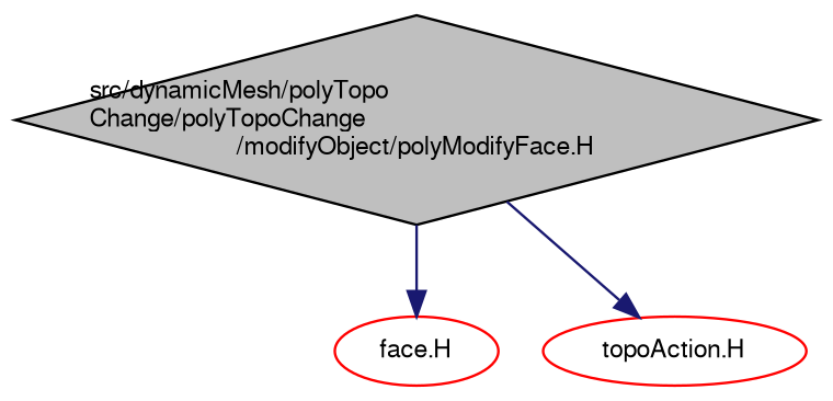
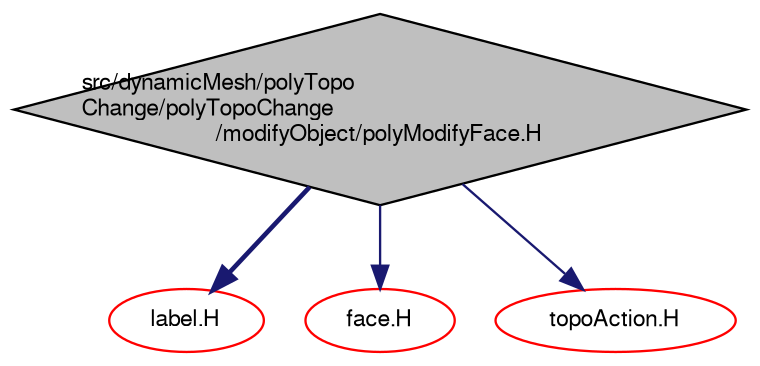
  digraph {
    node [color=red fontname=FreeSans fontsize=10 shape=ellipse]
    edge [color=midnightblue fontname=FreeSans fontsize=10 labelfontname=FreeSans labelfontsize=10 style=solid]
    n1 [color=black fillcolor=grey75 fontcolor=black height=0.2 label="src/dynamicMesh/polyTopo\lChange/polyTopoChange\l/modifyObject/polyModifyFace.H" shape=diamond style=filled width=0.4]
+   n2 [height=0.2 label="label.H" width=0.4]
    n3 [height=0.2 label="face.H" width=0.4]
    n4 [height=0.2 label="topoAction.H" width=0.4]
+   n1 -> n2 [style=bold]
    n1 -> n3
    n1 -> n4
  }
